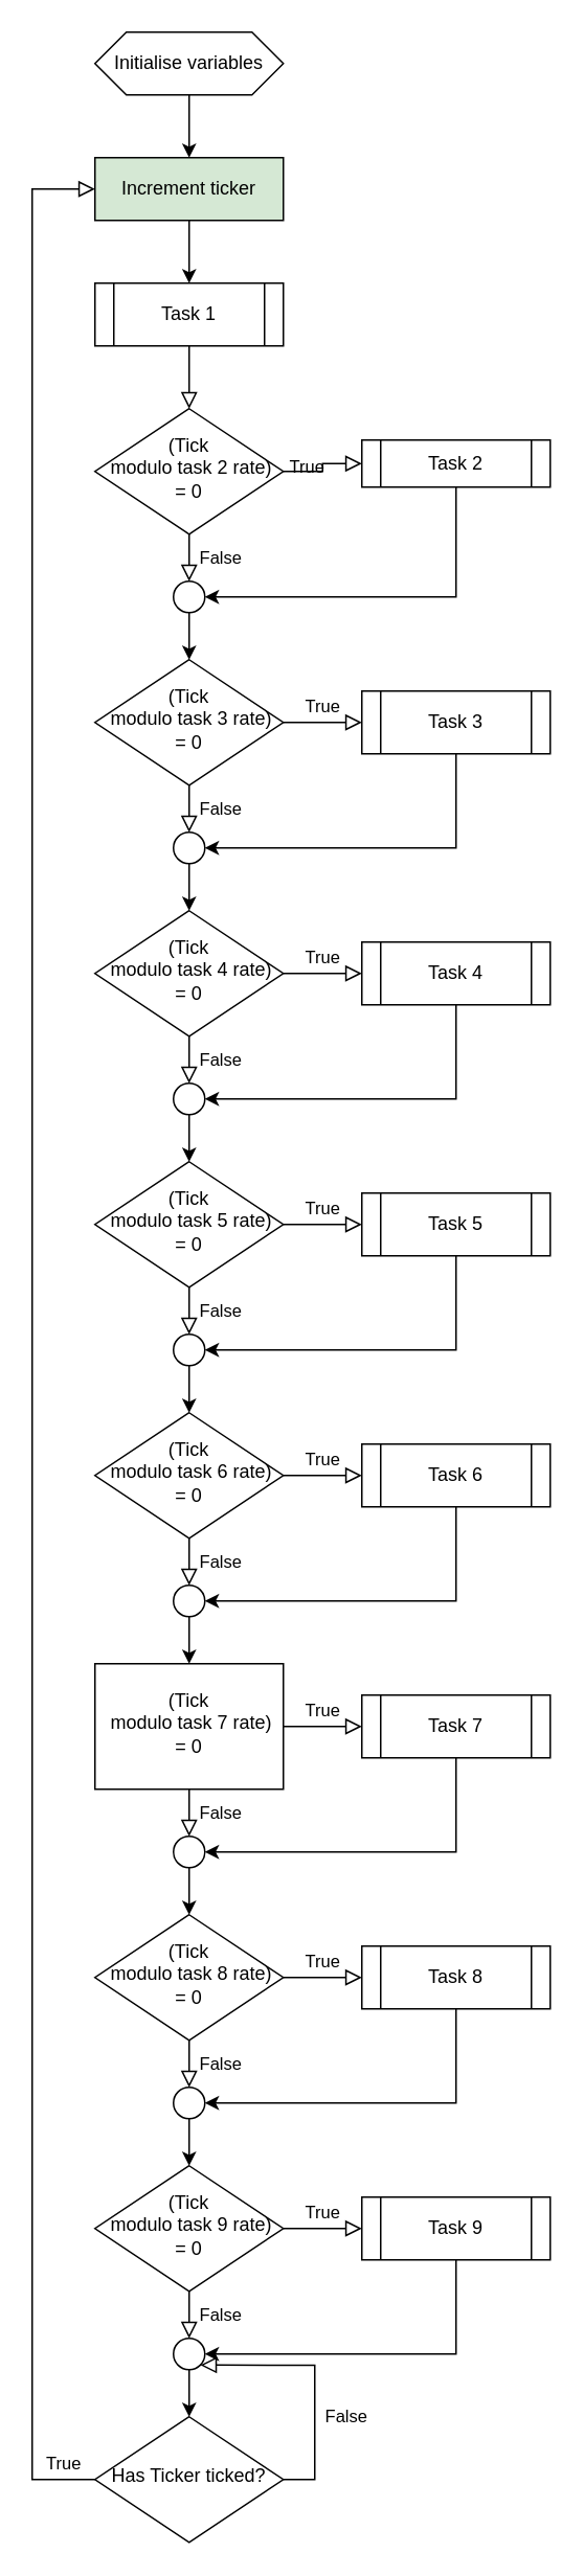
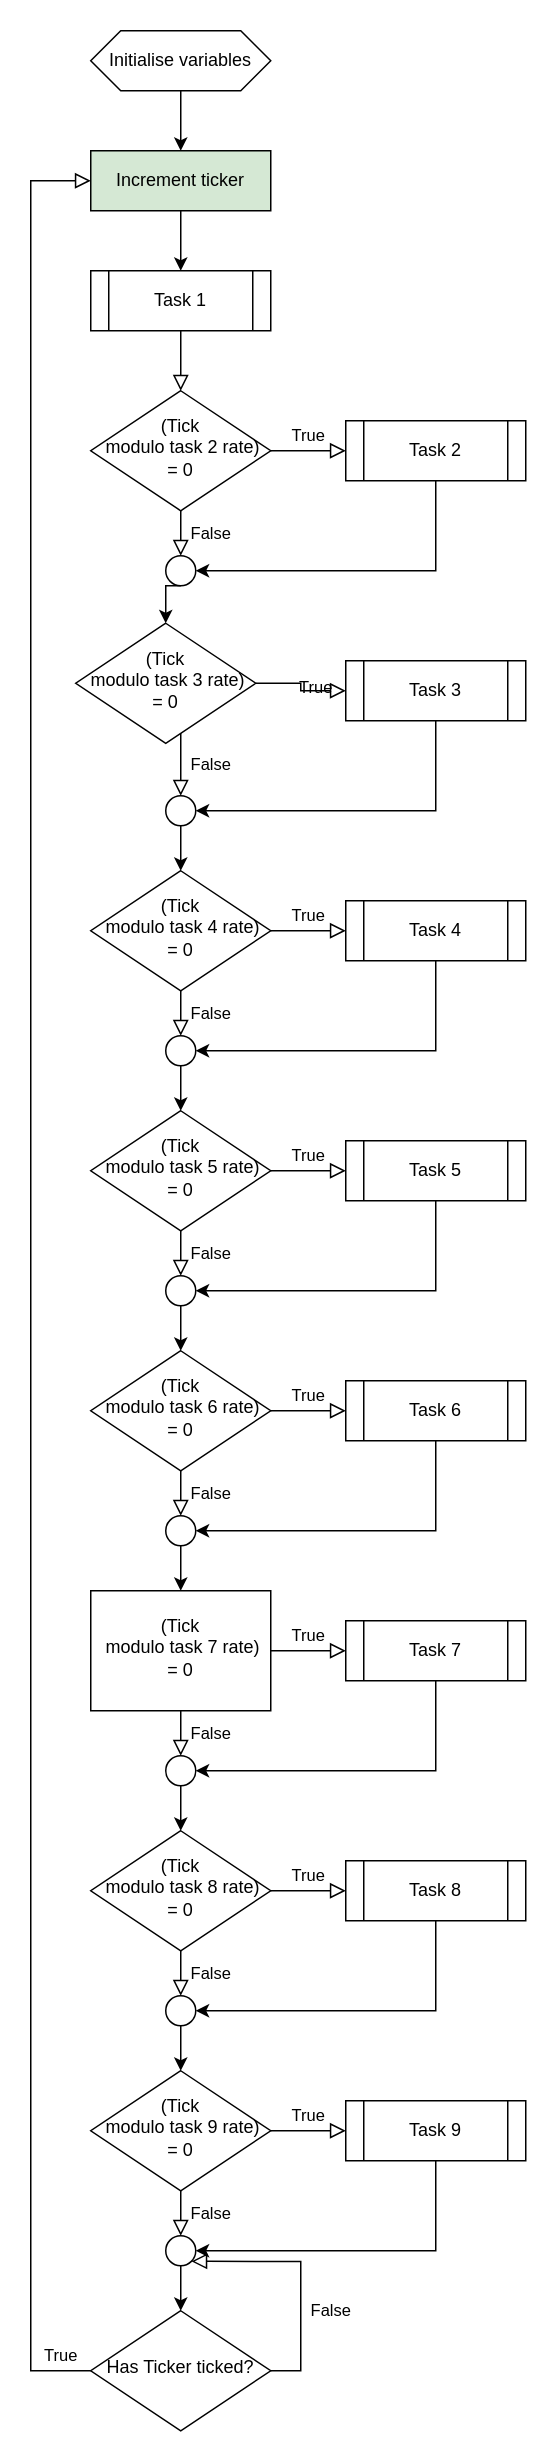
  <mxCell id="0" />
  <mxCell id="1" parent="0" />
  <mxCell id="2" value="" style="rounded=0;html=1;jettySize=auto;orthogonalLoop=1;fontSize=11;endArrow=block;endFill=0;endSize=8;strokeWidth=1;shadow=0;labelBackgroundColor=none;edgeStyle=orthogonalEdgeStyle;exitX=0.5;exitY=1;exitDx=0;exitDy=0;" parent="1" source="9" target="5" edge="1"><mxGeometry relative="1" as="geometry" /></mxCell>
  <mxCell id="3" value="False" style="rounded=0;html=1;jettySize=auto;orthogonalLoop=1;fontSize=11;endArrow=block;endFill=0;endSize=8;strokeWidth=1;shadow=0;labelBackgroundColor=none;edgeStyle=orthogonalEdgeStyle;entryX=0.5;entryY=0;entryDx=0;entryDy=0;" parent="1" source="5" target="8" edge="1"><mxGeometry y="20" relative="1" as="geometry"><mxPoint as="offset" /><Array as="points"><mxPoint x="120" y="370" /></Array></mxGeometry></mxCell>
  <mxCell id="4" value="True" style="edgeStyle=orthogonalEdgeStyle;rounded=0;html=1;jettySize=auto;orthogonalLoop=1;fontSize=11;endArrow=block;endFill=0;endSize=8;strokeWidth=1;shadow=0;labelBackgroundColor=none;entryX=0;entryY=0.5;entryDx=0;entryDy=0;" parent="1" source="5" target="13" edge="1"><mxGeometry y="10" relative="1" as="geometry"><mxPoint as="offset" /></mxGeometry></mxCell>
  <mxCell id="5" value="&lt;div&gt;&lt;span&gt;(Tick&lt;br&gt;&amp;nbsp;modulo task 2 rate) = 0&lt;/span&gt;&lt;/div&gt;" style="rhombus;whiteSpace=wrap;html=1;shadow=0;fontFamily=Helvetica;fontSize=12;align=center;strokeWidth=1;spacing=6;spacingTop=-4;" parent="1" vertex="1"><mxGeometry x="60" y="260" width="120" height="80" as="geometry" /></mxCell>
  <mxCell id="6" style="edgeStyle=orthogonalEdgeStyle;rounded=0;orthogonalLoop=1;jettySize=auto;html=1;entryX=1;entryY=0.5;entryDx=0;entryDy=0;" edge="1" parent="1" source="13" target="8"><mxGeometry relative="1" as="geometry"><Array as="points"><mxPoint x="290" y="380" /></Array></mxGeometry></mxCell>
  <mxCell id="7" style="edgeStyle=orthogonalEdgeStyle;rounded=0;orthogonalLoop=1;jettySize=auto;html=1;exitX=0.5;exitY=1;exitDx=0;exitDy=0;entryX=0.5;entryY=0;entryDx=0;entryDy=0;fontSize=8;" edge="1" parent="1" source="8" target="16"><mxGeometry relative="1" as="geometry" /></mxCell>
  <mxCell id="8" value="" style="ellipse;whiteSpace=wrap;html=1;aspect=fixed;" vertex="1" parent="1"><mxGeometry x="110" y="370" width="20" height="20" as="geometry" /></mxCell>
  <mxCell id="9" value="Task 1" style="shape=process;whiteSpace=wrap;html=1;backgroundOutline=1;" vertex="1" parent="1"><mxGeometry x="60" y="180" width="120" height="40" as="geometry" /></mxCell>
  <mxCell id="10" style="edgeStyle=orthogonalEdgeStyle;rounded=0;orthogonalLoop=1;jettySize=auto;html=1;exitX=0.5;exitY=1;exitDx=0;exitDy=0;" edge="1" parent="1" source="12" target="9"><mxGeometry relative="1" as="geometry" /></mxCell>
  <mxCell id="11" style="edgeStyle=orthogonalEdgeStyle;rounded=0;orthogonalLoop=1;jettySize=auto;html=1;exitX=0.5;exitY=1;exitDx=0;exitDy=0;" edge="1" parent="1" source="63" target="12"><mxGeometry relative="1" as="geometry" /></mxCell>
  <mxCell id="12" value="Increment ticker" style="rounded=0;whiteSpace=wrap;html=1;fillColor=#d5e8d4;" vertex="1" parent="1"><mxGeometry x="60" y="100" width="120" height="40" as="geometry" /></mxCell>
- <mxCell id="13" value="Task 2" style="shape=process;whiteSpace=wrap;html=1;backgroundOutline=1;" vertex="1" parent="1"><mxGeometry x="230" y="280" width="120" height="30" as="geometry" /></mxCell>
+ <mxCell id="13" value="Task 2" style="shape=process;whiteSpace=wrap;html=1;backgroundOutline=1;" vertex="1" parent="1"><mxGeometry x="230" y="280" width="120" height="40" as="geometry" /></mxCell>
  <mxCell id="14" value="False" style="rounded=0;html=1;jettySize=auto;orthogonalLoop=1;fontSize=11;endArrow=block;endFill=0;endSize=8;strokeWidth=1;shadow=0;labelBackgroundColor=none;edgeStyle=orthogonalEdgeStyle;entryX=0.5;entryY=0;entryDx=0;entryDy=0;" edge="1" parent="1" source="16" target="19"><mxGeometry y="20" relative="1" as="geometry"><mxPoint as="offset" /><Array as="points"><mxPoint x="120" y="530" /></Array></mxGeometry></mxCell>
  <mxCell id="15" value="True" style="edgeStyle=orthogonalEdgeStyle;rounded=0;html=1;jettySize=auto;orthogonalLoop=1;fontSize=11;endArrow=block;endFill=0;endSize=8;strokeWidth=1;shadow=0;labelBackgroundColor=none;entryX=0;entryY=0.5;entryDx=0;entryDy=0;" edge="1" parent="1" source="16" target="20"><mxGeometry y="10" relative="1" as="geometry"><mxPoint as="offset" /></mxGeometry></mxCell>
- <mxCell id="16" value="&lt;div&gt;&lt;span&gt;(Tick&lt;br&gt;&amp;nbsp;modulo task 3 rate) = 0&lt;/span&gt;&lt;/div&gt;" style="rhombus;whiteSpace=wrap;html=1;shadow=0;fontFamily=Helvetica;fontSize=12;align=center;strokeWidth=1;spacing=6;spacingTop=-4;" vertex="1" parent="1"><mxGeometry x="60" y="420" width="120" height="80" as="geometry" /></mxCell>
+ <mxCell id="16" value="&lt;div&gt;&lt;span&gt;(Tick&lt;br&gt;&amp;nbsp;modulo task 3 rate) = 0&lt;/span&gt;&lt;/div&gt;" style="rhombus;whiteSpace=wrap;html=1;shadow=0;fontFamily=Helvetica;fontSize=12;align=center;strokeWidth=1;spacing=6;spacingTop=-4;" vertex="1" parent="1"><mxGeometry x="50" y="415" width="120" height="80" as="geometry" /></mxCell>
  <mxCell id="17" style="edgeStyle=orthogonalEdgeStyle;rounded=0;orthogonalLoop=1;jettySize=auto;html=1;exitX=0.5;exitY=1;exitDx=0;exitDy=0;entryX=1;entryY=0.5;entryDx=0;entryDy=0;" edge="1" parent="1" source="20" target="19"><mxGeometry relative="1" as="geometry"><Array as="points"><mxPoint x="290" y="540" /></Array></mxGeometry></mxCell>
  <mxCell id="18" value="" style="edgeStyle=orthogonalEdgeStyle;rounded=0;orthogonalLoop=1;jettySize=auto;html=1;entryX=0.5;entryY=0;entryDx=0;entryDy=0;" edge="1" parent="1" source="19" target="23"><mxGeometry relative="1" as="geometry"><mxPoint x="120" y="600" as="targetPoint" /></mxGeometry></mxCell>
  <mxCell id="19" value="" style="ellipse;whiteSpace=wrap;html=1;aspect=fixed;" vertex="1" parent="1"><mxGeometry x="110" y="530" width="20" height="20" as="geometry" /></mxCell>
  <mxCell id="20" value="Task 3" style="shape=process;whiteSpace=wrap;html=1;backgroundOutline=1;" vertex="1" parent="1"><mxGeometry x="230" y="440" width="120" height="40" as="geometry" /></mxCell>
  <mxCell id="21" value="False" style="rounded=0;html=1;jettySize=auto;orthogonalLoop=1;fontSize=11;endArrow=block;endFill=0;endSize=8;strokeWidth=1;shadow=0;labelBackgroundColor=none;edgeStyle=orthogonalEdgeStyle;entryX=0.5;entryY=0;entryDx=0;entryDy=0;" edge="1" parent="1" source="23" target="26"><mxGeometry y="20" relative="1" as="geometry"><mxPoint as="offset" /><Array as="points"><mxPoint x="120" y="690" /></Array></mxGeometry></mxCell>
  <mxCell id="22" value="True" style="edgeStyle=orthogonalEdgeStyle;rounded=0;html=1;jettySize=auto;orthogonalLoop=1;fontSize=11;endArrow=block;endFill=0;endSize=8;strokeWidth=1;shadow=0;labelBackgroundColor=none;entryX=0;entryY=0.5;entryDx=0;entryDy=0;" edge="1" parent="1" source="23" target="27"><mxGeometry y="10" relative="1" as="geometry"><mxPoint as="offset" /></mxGeometry></mxCell>
  <mxCell id="23" value="&lt;div&gt;&lt;span&gt;(Tick&lt;br&gt;&amp;nbsp;modulo task 4 rate) = 0&lt;/span&gt;&lt;/div&gt;" style="rhombus;whiteSpace=wrap;html=1;shadow=0;fontFamily=Helvetica;fontSize=12;align=center;strokeWidth=1;spacing=6;spacingTop=-4;" vertex="1" parent="1"><mxGeometry x="60" y="580" width="120" height="80" as="geometry" /></mxCell>
  <mxCell id="24" style="edgeStyle=orthogonalEdgeStyle;rounded=0;orthogonalLoop=1;jettySize=auto;html=1;exitX=0.5;exitY=1;exitDx=0;exitDy=0;entryX=1;entryY=0.5;entryDx=0;entryDy=0;" edge="1" parent="1" source="27" target="26"><mxGeometry relative="1" as="geometry"><Array as="points"><mxPoint x="290" y="700" /></Array></mxGeometry></mxCell>
  <mxCell id="25" value="" style="edgeStyle=orthogonalEdgeStyle;rounded=0;orthogonalLoop=1;jettySize=auto;html=1;entryX=0.5;entryY=0;entryDx=0;entryDy=0;" edge="1" parent="1" source="26" target="30"><mxGeometry relative="1" as="geometry"><mxPoint x="170" y="760" as="targetPoint" /></mxGeometry></mxCell>
  <mxCell id="26" value="" style="ellipse;whiteSpace=wrap;html=1;aspect=fixed;" vertex="1" parent="1"><mxGeometry x="110" y="690" width="20" height="20" as="geometry" /></mxCell>
  <mxCell id="27" value="Task 4" style="shape=process;whiteSpace=wrap;html=1;backgroundOutline=1;" vertex="1" parent="1"><mxGeometry x="230" y="600" width="120" height="40" as="geometry" /></mxCell>
  <mxCell id="28" value="False" style="rounded=0;html=1;jettySize=auto;orthogonalLoop=1;fontSize=11;endArrow=block;endFill=0;endSize=8;strokeWidth=1;shadow=0;labelBackgroundColor=none;edgeStyle=orthogonalEdgeStyle;entryX=0.5;entryY=0;entryDx=0;entryDy=0;" edge="1" parent="1" source="30" target="33"><mxGeometry y="20" relative="1" as="geometry"><mxPoint as="offset" /><Array as="points"><mxPoint x="120" y="850" /></Array></mxGeometry></mxCell>
  <mxCell id="29" value="True" style="edgeStyle=orthogonalEdgeStyle;rounded=0;html=1;jettySize=auto;orthogonalLoop=1;fontSize=11;endArrow=block;endFill=0;endSize=8;strokeWidth=1;shadow=0;labelBackgroundColor=none;entryX=0;entryY=0.5;entryDx=0;entryDy=0;" edge="1" parent="1" source="30" target="34"><mxGeometry y="10" relative="1" as="geometry"><mxPoint as="offset" /></mxGeometry></mxCell>
  <mxCell id="30" value="&lt;div&gt;&lt;span&gt;(Tick&lt;br&gt;&amp;nbsp;modulo task 5 rate) = 0&lt;/span&gt;&lt;/div&gt;" style="rhombus;whiteSpace=wrap;html=1;shadow=0;fontFamily=Helvetica;fontSize=12;align=center;strokeWidth=1;spacing=6;spacingTop=-4;" vertex="1" parent="1"><mxGeometry x="60" y="740" width="120" height="80" as="geometry" /></mxCell>
  <mxCell id="31" style="edgeStyle=orthogonalEdgeStyle;rounded=0;orthogonalLoop=1;jettySize=auto;html=1;exitX=0.5;exitY=1;exitDx=0;exitDy=0;entryX=1;entryY=0.5;entryDx=0;entryDy=0;" edge="1" parent="1" source="34" target="33"><mxGeometry relative="1" as="geometry"><Array as="points"><mxPoint x="290" y="860" /></Array></mxGeometry></mxCell>
  <mxCell id="32" value="" style="edgeStyle=orthogonalEdgeStyle;rounded=0;orthogonalLoop=1;jettySize=auto;html=1;fontSize=8;" edge="1" parent="1" source="33" target="37"><mxGeometry relative="1" as="geometry" /></mxCell>
  <mxCell id="33" value="" style="ellipse;whiteSpace=wrap;html=1;aspect=fixed;" vertex="1" parent="1"><mxGeometry x="110" y="850" width="20" height="20" as="geometry" /></mxCell>
  <mxCell id="34" value="Task 5" style="shape=process;whiteSpace=wrap;html=1;backgroundOutline=1;" vertex="1" parent="1"><mxGeometry x="230" y="760" width="120" height="40" as="geometry" /></mxCell>
  <mxCell id="35" value="False" style="rounded=0;html=1;jettySize=auto;orthogonalLoop=1;fontSize=11;endArrow=block;endFill=0;endSize=8;strokeWidth=1;shadow=0;labelBackgroundColor=none;edgeStyle=orthogonalEdgeStyle;entryX=0.5;entryY=0;entryDx=0;entryDy=0;" edge="1" parent="1" source="37" target="40"><mxGeometry y="20" relative="1" as="geometry"><mxPoint as="offset" /><Array as="points"><mxPoint x="120" y="1010" /></Array></mxGeometry></mxCell>
  <mxCell id="36" value="True" style="edgeStyle=orthogonalEdgeStyle;rounded=0;html=1;jettySize=auto;orthogonalLoop=1;fontSize=11;endArrow=block;endFill=0;endSize=8;strokeWidth=1;shadow=0;labelBackgroundColor=none;entryX=0;entryY=0.5;entryDx=0;entryDy=0;" edge="1" parent="1" source="37" target="41"><mxGeometry y="10" relative="1" as="geometry"><mxPoint as="offset" /></mxGeometry></mxCell>
  <mxCell id="37" value="&lt;div&gt;&lt;span&gt;(Tick&lt;br&gt;&amp;nbsp;modulo task 6 rate) = 0&lt;/span&gt;&lt;/div&gt;" style="rhombus;whiteSpace=wrap;html=1;shadow=0;fontFamily=Helvetica;fontSize=12;align=center;strokeWidth=1;spacing=6;spacingTop=-4;" vertex="1" parent="1"><mxGeometry x="60" y="900" width="120" height="80" as="geometry" /></mxCell>
  <mxCell id="38" style="edgeStyle=orthogonalEdgeStyle;rounded=0;orthogonalLoop=1;jettySize=auto;html=1;exitX=0.5;exitY=1;exitDx=0;exitDy=0;entryX=1;entryY=0.5;entryDx=0;entryDy=0;" edge="1" parent="1" source="41" target="40"><mxGeometry relative="1" as="geometry"><Array as="points"><mxPoint x="290" y="1020" /></Array></mxGeometry></mxCell>
  <mxCell id="39" value="" style="edgeStyle=orthogonalEdgeStyle;rounded=0;orthogonalLoop=1;jettySize=auto;html=1;fontSize=8;" edge="1" parent="1" source="40" target="44"><mxGeometry relative="1" as="geometry" /></mxCell>
  <mxCell id="40" value="" style="ellipse;whiteSpace=wrap;html=1;aspect=fixed;" vertex="1" parent="1"><mxGeometry x="110" y="1010" width="20" height="20" as="geometry" /></mxCell>
  <mxCell id="41" value="Task 6" style="shape=process;whiteSpace=wrap;html=1;backgroundOutline=1;" vertex="1" parent="1"><mxGeometry x="230" y="920" width="120" height="40" as="geometry" /></mxCell>
  <mxCell id="42" value="False" style="rounded=0;html=1;jettySize=auto;orthogonalLoop=1;fontSize=11;endArrow=block;endFill=0;endSize=8;strokeWidth=1;shadow=0;labelBackgroundColor=none;edgeStyle=orthogonalEdgeStyle;entryX=0.5;entryY=0;entryDx=0;entryDy=0;" edge="1" parent="1" source="44" target="47"><mxGeometry y="20" relative="1" as="geometry"><mxPoint as="offset" /><Array as="points"><mxPoint x="120" y="1170" /></Array></mxGeometry></mxCell>
  <mxCell id="43" value="True" style="edgeStyle=orthogonalEdgeStyle;rounded=0;html=1;jettySize=auto;orthogonalLoop=1;fontSize=11;endArrow=block;endFill=0;endSize=8;strokeWidth=1;shadow=0;labelBackgroundColor=none;entryX=0;entryY=0.5;entryDx=0;entryDy=0;" edge="1" parent="1" source="44" target="48"><mxGeometry y="10" relative="1" as="geometry"><mxPoint as="offset" /></mxGeometry></mxCell>
  <mxCell id="44" value="&lt;div&gt;&lt;span&gt;(Tick&lt;br&gt;&amp;nbsp;modulo task 7 rate) = 0&lt;/span&gt;&lt;/div&gt;" style="whiteSpace=wrap;html=1;shadow=0;fontFamily=Helvetica;fontSize=12;align=center;strokeWidth=1;spacing=6;spacingTop=-4;rounded=0;" vertex="1" parent="1"><mxGeometry x="60" y="1060" width="120" height="80" as="geometry" /></mxCell>
  <mxCell id="45" style="edgeStyle=orthogonalEdgeStyle;rounded=0;orthogonalLoop=1;jettySize=auto;html=1;exitX=0.5;exitY=1;exitDx=0;exitDy=0;entryX=1;entryY=0.5;entryDx=0;entryDy=0;" edge="1" parent="1" source="48" target="47"><mxGeometry relative="1" as="geometry"><Array as="points"><mxPoint x="290" y="1180" /></Array></mxGeometry></mxCell>
  <mxCell id="46" value="" style="edgeStyle=orthogonalEdgeStyle;rounded=0;orthogonalLoop=1;jettySize=auto;html=1;fontSize=8;" edge="1" parent="1" source="47" target="51"><mxGeometry relative="1" as="geometry" /></mxCell>
  <mxCell id="47" value="" style="ellipse;whiteSpace=wrap;html=1;aspect=fixed;" vertex="1" parent="1"><mxGeometry x="110" y="1170" width="20" height="20" as="geometry" /></mxCell>
  <mxCell id="48" value="Task 7" style="shape=process;whiteSpace=wrap;html=1;backgroundOutline=1;" vertex="1" parent="1"><mxGeometry x="230" y="1080" width="120" height="40" as="geometry" /></mxCell>
  <mxCell id="49" value="False" style="rounded=0;html=1;jettySize=auto;orthogonalLoop=1;fontSize=11;endArrow=block;endFill=0;endSize=8;strokeWidth=1;shadow=0;labelBackgroundColor=none;edgeStyle=orthogonalEdgeStyle;entryX=0.5;entryY=0;entryDx=0;entryDy=0;" edge="1" parent="1" source="51" target="54"><mxGeometry y="20" relative="1" as="geometry"><mxPoint as="offset" /><Array as="points"><mxPoint x="120" y="1330" /></Array></mxGeometry></mxCell>
  <mxCell id="50" value="True" style="edgeStyle=orthogonalEdgeStyle;rounded=0;html=1;jettySize=auto;orthogonalLoop=1;fontSize=11;endArrow=block;endFill=0;endSize=8;strokeWidth=1;shadow=0;labelBackgroundColor=none;entryX=0;entryY=0.5;entryDx=0;entryDy=0;" edge="1" parent="1" source="51" target="55"><mxGeometry y="10" relative="1" as="geometry"><mxPoint as="offset" /></mxGeometry></mxCell>
  <mxCell id="51" value="&lt;div&gt;&lt;span&gt;(Tick&lt;br&gt;&amp;nbsp;modulo task 8 rate) = 0&lt;/span&gt;&lt;/div&gt;" style="rhombus;whiteSpace=wrap;html=1;shadow=0;fontFamily=Helvetica;fontSize=12;align=center;strokeWidth=1;spacing=6;spacingTop=-4;" vertex="1" parent="1"><mxGeometry x="60" y="1220" width="120" height="80" as="geometry" /></mxCell>
  <mxCell id="52" style="edgeStyle=orthogonalEdgeStyle;rounded=0;orthogonalLoop=1;jettySize=auto;html=1;exitX=0.5;exitY=1;exitDx=0;exitDy=0;entryX=1;entryY=0.5;entryDx=0;entryDy=0;" edge="1" parent="1" source="55" target="54"><mxGeometry relative="1" as="geometry"><Array as="points"><mxPoint x="290" y="1340" /></Array></mxGeometry></mxCell>
  <mxCell id="53" value="" style="edgeStyle=orthogonalEdgeStyle;rounded=0;orthogonalLoop=1;jettySize=auto;html=1;fontSize=8;" edge="1" parent="1" source="54" target="58"><mxGeometry relative="1" as="geometry" /></mxCell>
  <mxCell id="54" value="" style="ellipse;whiteSpace=wrap;html=1;aspect=fixed;" vertex="1" parent="1"><mxGeometry x="110" y="1330" width="20" height="20" as="geometry" /></mxCell>
  <mxCell id="55" value="Task 8" style="shape=process;whiteSpace=wrap;html=1;backgroundOutline=1;" vertex="1" parent="1"><mxGeometry x="230" y="1240" width="120" height="40" as="geometry" /></mxCell>
  <mxCell id="56" value="False" style="rounded=0;html=1;jettySize=auto;orthogonalLoop=1;fontSize=11;endArrow=block;endFill=0;endSize=8;strokeWidth=1;shadow=0;labelBackgroundColor=none;edgeStyle=orthogonalEdgeStyle;entryX=0.5;entryY=0;entryDx=0;entryDy=0;" edge="1" parent="1" source="58" target="61"><mxGeometry y="20" relative="1" as="geometry"><mxPoint as="offset" /><Array as="points"><mxPoint x="120" y="1490" /></Array></mxGeometry></mxCell>
  <mxCell id="57" value="True" style="edgeStyle=orthogonalEdgeStyle;rounded=0;html=1;jettySize=auto;orthogonalLoop=1;fontSize=11;endArrow=block;endFill=0;endSize=8;strokeWidth=1;shadow=0;labelBackgroundColor=none;entryX=0;entryY=0.5;entryDx=0;entryDy=0;" edge="1" parent="1" source="58" target="62"><mxGeometry y="10" relative="1" as="geometry"><mxPoint as="offset" /></mxGeometry></mxCell>
  <mxCell id="58" value="&lt;div&gt;&lt;span&gt;(Tick&lt;br&gt;&amp;nbsp;modulo task 9 rate) = 0&lt;/span&gt;&lt;/div&gt;" style="rhombus;whiteSpace=wrap;html=1;shadow=0;fontFamily=Helvetica;fontSize=12;align=center;strokeWidth=1;spacing=6;spacingTop=-4;" vertex="1" parent="1"><mxGeometry x="60" y="1380" width="120" height="80" as="geometry" /></mxCell>
  <mxCell id="59" style="edgeStyle=orthogonalEdgeStyle;rounded=0;orthogonalLoop=1;jettySize=auto;html=1;exitX=0.5;exitY=1;exitDx=0;exitDy=0;entryX=1;entryY=0.5;entryDx=0;entryDy=0;" edge="1" parent="1" source="62" target="61"><mxGeometry relative="1" as="geometry"><Array as="points"><mxPoint x="290" y="1500" /></Array></mxGeometry></mxCell>
  <mxCell id="60" value="" style="edgeStyle=orthogonalEdgeStyle;rounded=0;orthogonalLoop=1;jettySize=auto;html=1;fontSize=8;" edge="1" parent="1" source="61" target="66"><mxGeometry relative="1" as="geometry" /></mxCell>
  <mxCell id="61" value="" style="ellipse;whiteSpace=wrap;html=1;aspect=fixed;" vertex="1" parent="1"><mxGeometry x="110" y="1490" width="20" height="20" as="geometry" /></mxCell>
  <mxCell id="62" value="Task 9" style="shape=process;whiteSpace=wrap;html=1;backgroundOutline=1;" vertex="1" parent="1"><mxGeometry x="230" y="1400" width="120" height="40" as="geometry" /></mxCell>
  <mxCell id="63" value="&lt;span style=&quot;color: rgb(0 , 0 , 0) ; font-family: &amp;#34;helvetica&amp;#34; ; font-size: 12px ; font-style: normal ; font-weight: 400 ; letter-spacing: normal ; text-align: center ; text-indent: 0px ; text-transform: none ; word-spacing: 0px ; display: inline ; float: none ; background-color: rgb(255 , 255 , 255)&quot;&gt;Initialise variables&lt;/span&gt;" style="shape=hexagon;perimeter=hexagonPerimeter2;whiteSpace=wrap;html=1;fixedSize=1;fontSize=8;" vertex="1" parent="1"><mxGeometry x="60" y="20" width="120" height="40" as="geometry" /></mxCell>
  <mxCell id="64" value="True" style="rounded=0;html=1;jettySize=auto;orthogonalLoop=1;fontSize=11;endArrow=block;endFill=0;endSize=8;strokeWidth=1;shadow=0;labelBackgroundColor=none;edgeStyle=orthogonalEdgeStyle;entryX=0;entryY=0.5;entryDx=0;entryDy=0;exitX=0;exitY=0.5;exitDx=0;exitDy=0;" edge="1" parent="1" source="66" target="12"><mxGeometry x="-0.974" y="-10" relative="1" as="geometry"><mxPoint as="offset" /><Array as="points"><mxPoint x="20" y="1580" /><mxPoint x="20" y="120" /></Array><mxPoint x="120" y="1650" as="targetPoint" /></mxGeometry></mxCell>
  <mxCell id="65" value="False" style="edgeStyle=orthogonalEdgeStyle;rounded=0;html=1;jettySize=auto;orthogonalLoop=1;fontSize=11;endArrow=block;endFill=0;endSize=8;strokeWidth=1;shadow=0;labelBackgroundColor=none;entryX=1;entryY=1;entryDx=0;entryDy=0;exitX=1;exitY=0.5;exitDx=0;exitDy=0;" edge="1" parent="1" source="66" target="61"><mxGeometry x="-0.276" y="-20" relative="1" as="geometry"><mxPoint as="offset" /><mxPoint x="250" y="1540" as="targetPoint" /><Array as="points"><mxPoint x="200" y="1580" /><mxPoint x="200" y="1507" /></Array></mxGeometry></mxCell>
  <mxCell id="66" value="&lt;div&gt;Has Ticker ticked?&lt;/div&gt;" style="rhombus;whiteSpace=wrap;html=1;shadow=0;fontFamily=Helvetica;fontSize=12;align=center;strokeWidth=1;spacing=6;spacingTop=-4;" vertex="1" parent="1"><mxGeometry x="60" y="1540" width="120" height="80" as="geometry" /></mxCell>
